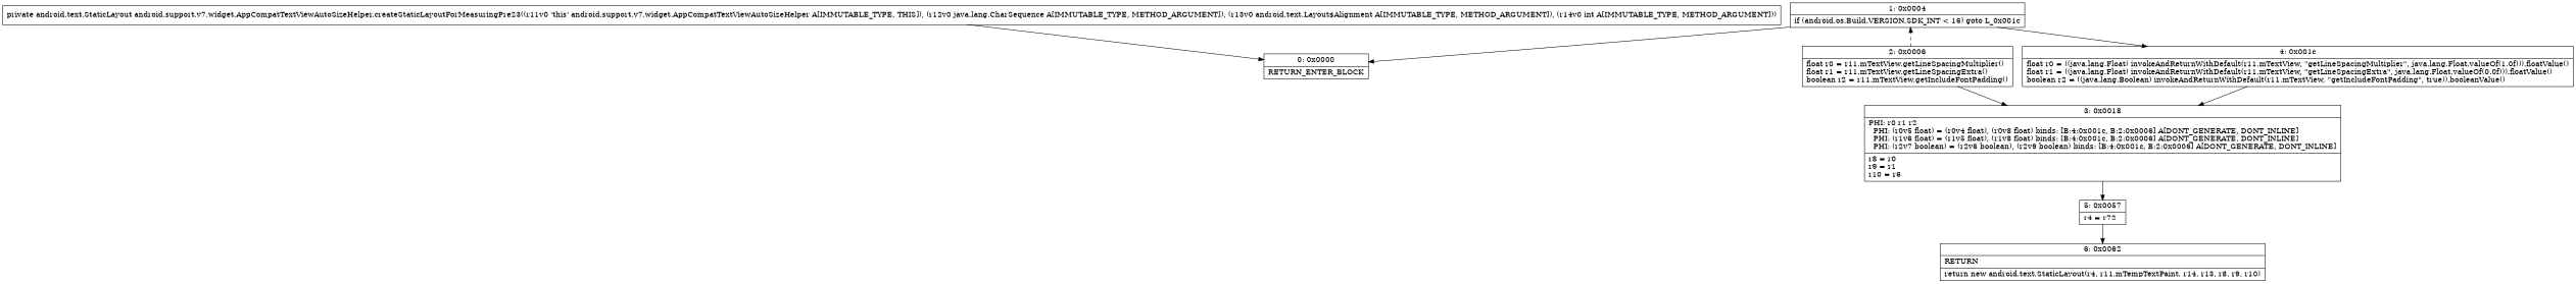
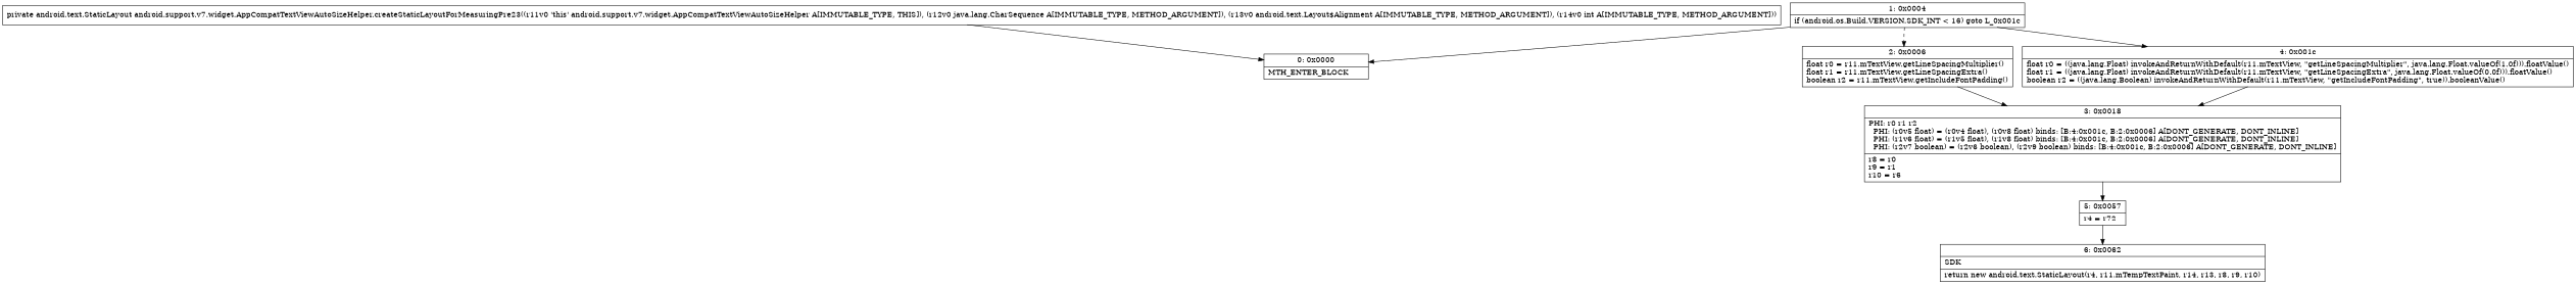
  digraph {
    fontname="DejaVu Serif"
    node [fontname="DejaVu Serif" shape=record]
    edge [fontname="DejaVu Serif"]
-   n1 [label="{0\:\ 0x0000|RETURN_ENTER_BLOCK\l}"]
+   n1 [label="{0\:\ 0x0000|MTH_ENTER_BLOCK\l}"]
    n2 [label="{1\:\ 0x0004|if (android.os.Build.VERSION.SDK_INT \< 16) goto L_0x001c\l}"]
    n3 [label="{2\:\ 0x0006|float r0 = r11.mTextView.getLineSpacingMultiplier()\lfloat r1 = r11.mTextView.getLineSpacingExtra()\lboolean r2 = r11.mTextView.getIncludeFontPadding()\l}"]
    n4 [label="{4\:\ 0x001c|float r0 = ((java.lang.Float) invokeAndReturnWithDefault(r11.mTextView, \"getLineSpacingMultiplier\", java.lang.Float.valueOf(1.0f))).floatValue()\lfloat r1 = ((java.lang.Float) invokeAndReturnWithDefault(r11.mTextView, \"getLineSpacingExtra\", java.lang.Float.valueOf(0.0f))).floatValue()\lboolean r2 = ((java.lang.Boolean) invokeAndReturnWithDefault(r11.mTextView, \"getIncludeFontPadding\", true)).booleanValue()\l}"]
    n5 [label="{3\:\ 0x0018|PHI: r0 r1 r2 \l  PHI: (r0v5 float) = (r0v4 float), (r0v8 float) binds: [B:4:0x001c, B:2:0x0006] A[DONT_GENERATE, DONT_INLINE]\l  PHI: (r1v6 float) = (r1v5 float), (r1v8 float) binds: [B:4:0x001c, B:2:0x0006] A[DONT_GENERATE, DONT_INLINE]\l  PHI: (r2v7 boolean) = (r2v6 boolean), (r2v9 boolean) binds: [B:4:0x001c, B:2:0x0006] A[DONT_GENERATE, DONT_INLINE]\l|r8 = r0\lr9 = r1\lr10 = r6\l}"]
    n6 [label="{5\:\ 0x0057|r4 = r72\l}"]
-   n7 [label="{6\:\ 0x0062|RETURN\l|return new android.text.StaticLayout(r4, r11.mTempTextPaint, r14, r13, r8, r9, r10)\l}"]
+   n7 [label="{6\:\ 0x0062|SDK\l|return new android.text.StaticLayout(r4, r11.mTempTextPaint, r14, r13, r8, r9, r10)\l}"]
    n8 [label="{private android.text.StaticLayout android.support.v7.widget.AppCompatTextViewAutoSizeHelper.createStaticLayoutForMeasuringPre23((r11v0 'this' android.support.v7.widget.AppCompatTextViewAutoSizeHelper A[IMMUTABLE_TYPE, THIS]), (r12v0 java.lang.CharSequence A[IMMUTABLE_TYPE, METHOD_ARGUMENT]), (r13v0 android.text.Layout$Alignment A[IMMUTABLE_TYPE, METHOD_ARGUMENT]), (r14v0 int A[IMMUTABLE_TYPE, METHOD_ARGUMENT])) }"]
    n2 -> n1
-   n3 -> n2 [style=dashed]
+   n2 -> n3 [style=dashed]
    n2 -> n4
    n3 -> n5
    n4 -> n5
    n5 -> n6
    n6 -> n7
    n8 -> n1
  }
